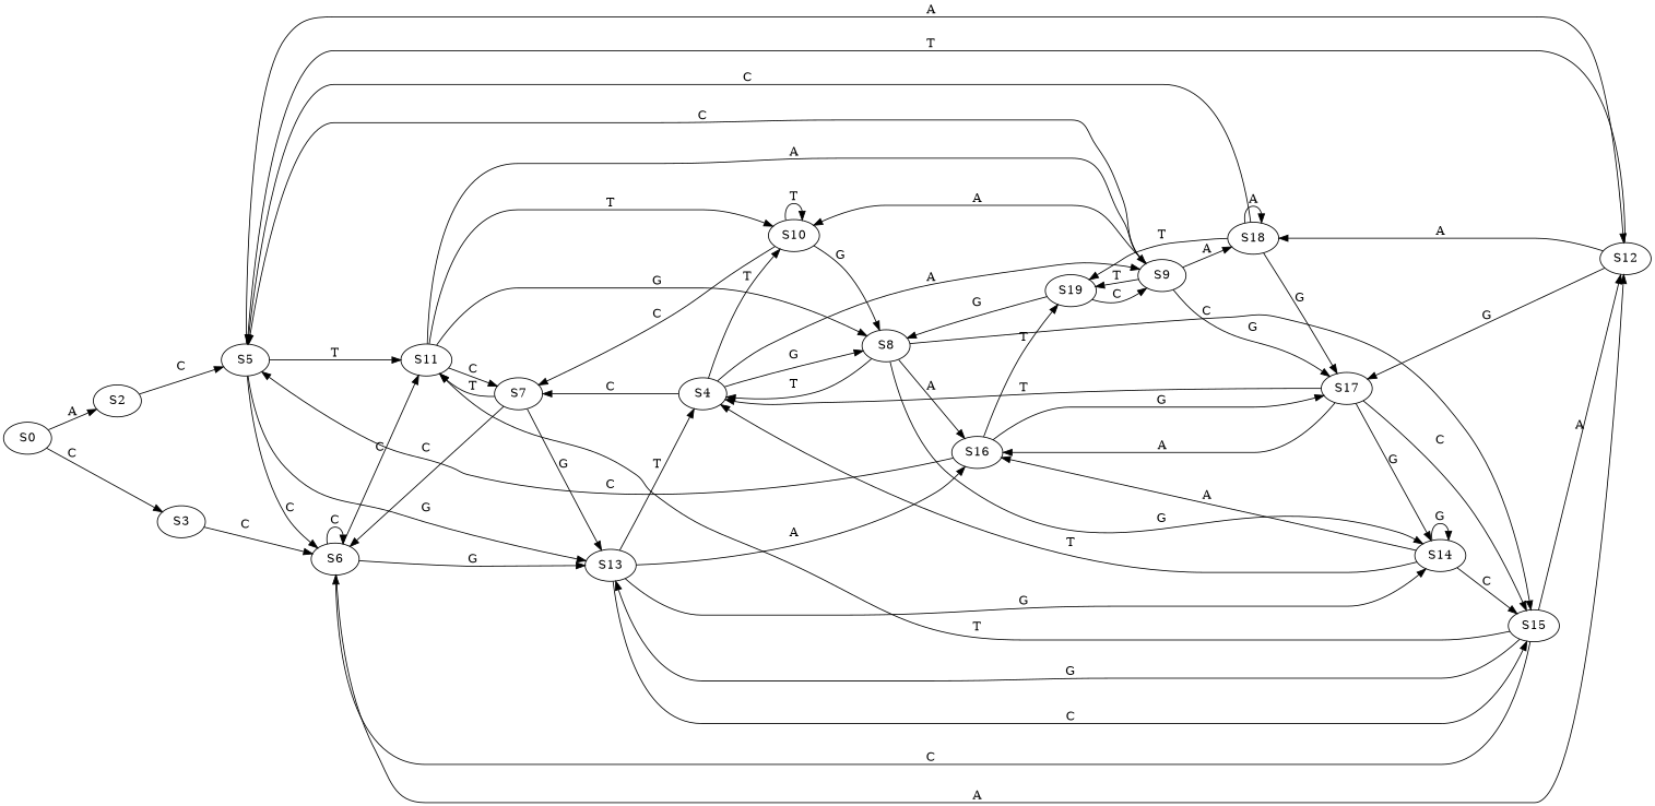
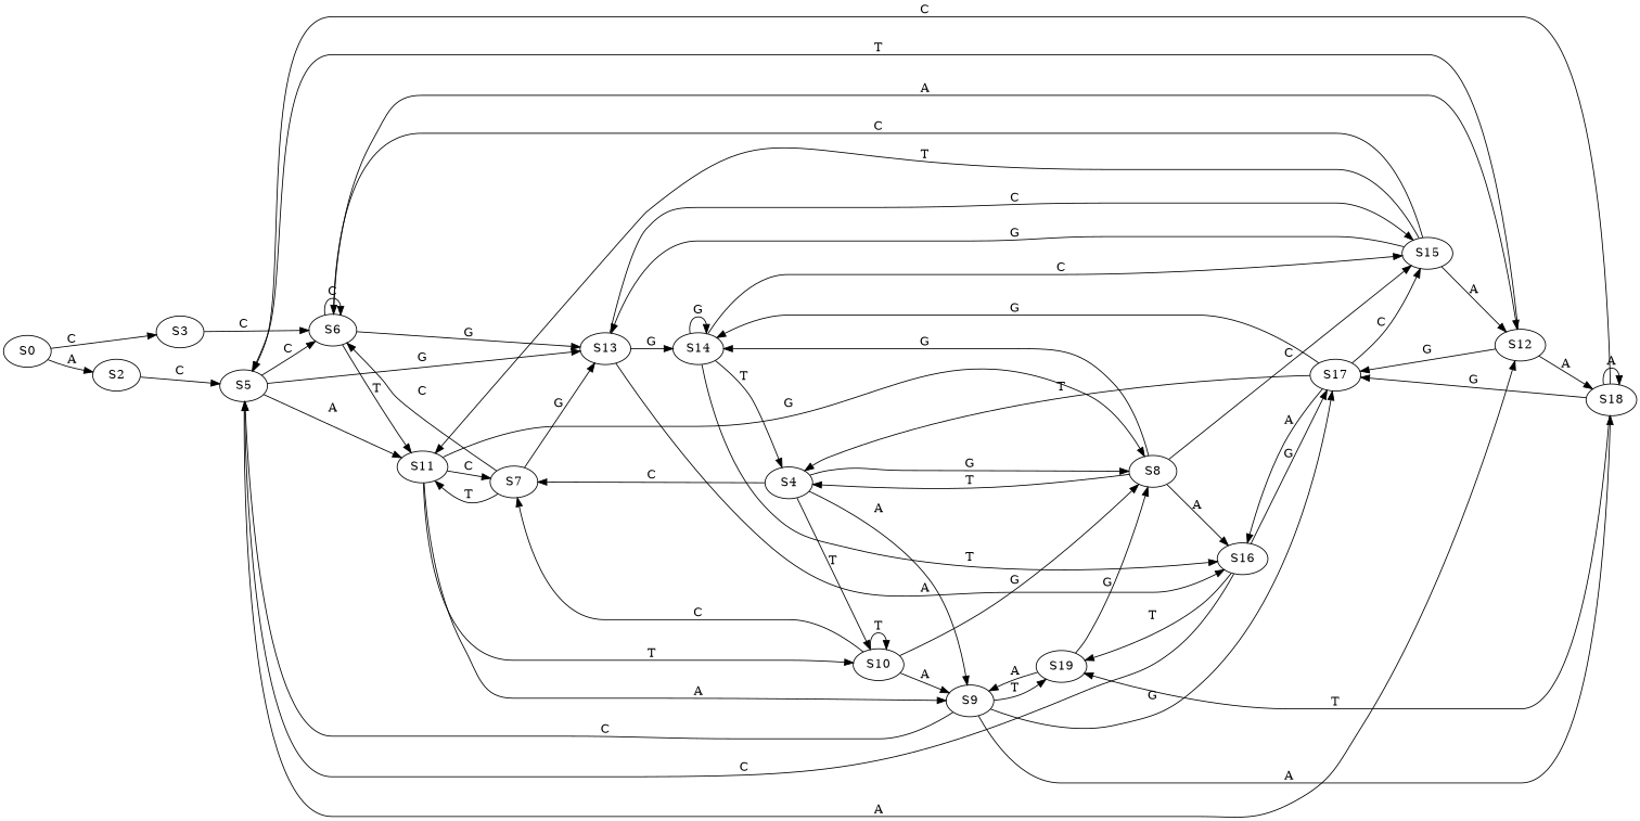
  strict digraph {
    rankdir=LR
    S0
    S2
    S3
    S5
    S6
    S4
    S7
    S8
    S9
    S10
    S11
    S12
    S13
    S14
    S15
    S16
    S17
    S18
    S19
    S0 -> S2 [label=A]
    S0 -> S3 [label=C]
    S2 -> S5 [label=C]
    S3 -> S6 [label=C]
    S5 -> S6 [label=C]
-   S5 -> S11 [label=T]
+   S5 -> S11 [label=A]
    S5 -> S12 [label=A]
    S5 -> S13 [label=G]
    S6 -> S6 [label=C]
-   S6 -> S11 [label=C]
+   S6 -> S11 [label=T]
    S6 -> S12 [label=A]
    S6 -> S13 [label=G]
    S4 -> S7 [label=C]
    S4 -> S8 [label=G]
    S4 -> S9 [label=A]
    S4 -> S10 [label=T]
    S7 -> S6 [label=C]
    S7 -> S11 [label=T]
    S7 -> S13 [label=G]
    S8 -> S4 [label=T]
    S8 -> S14 [label=G]
    S8 -> S15 [label=C]
    S8 -> S16 [label=A]
    S9 -> S5 [label=C]
    S9 -> S17 [label=G]
    S9 -> S18 [label=A]
    S9 -> S19 [label=T]
    S10 -> S7 [label=C]
    S10 -> S8 [label=G]
-   S9 -> S10 [label=A]
+   S10 -> S9 [label=A]
    S10 -> S10 [label=T]
    S11 -> S7 [label=C]
    S11 -> S8 [label=G]
    S11 -> S9 [label=A]
    S11 -> S10 [label=T]
    S12 -> S5 [label=T]
    S12 -> S17 [label=G]
    S12 -> S18 [label=A]
-   S13 -> S4 [label=T]
    S13 -> S14 [label=G]
    S13 -> S15 [label=C]
    S13 -> S16 [label=A]
    S14 -> S4 [label=T]
    S14 -> S14 [label=G]
    S14 -> S15 [label=C]
-   S14 -> S16 [label=A]
+   S14 -> S16 [label=T]
    S15 -> S6 [label=C]
    S15 -> S11 [label=T]
    S15 -> S12 [label=A]
    S15 -> S13 [label=G]
    S16 -> S5 [label=C]
    S16 -> S17 [label=G]
    S16 -> S19 [label=T]
    S17 -> S4 [label=T]
    S17 -> S14 [label=G]
    S17 -> S15 [label=C]
    S17 -> S16 [label=A]
    S18 -> S5 [label=C]
    S18 -> S17 [label=G]
    S18 -> S18 [label=A]
    S18 -> S19 [label=T]
    S19 -> S8 [label=G]
-   S19 -> S9 [label=C]
+   S19 -> S9 [label=A]
  }
